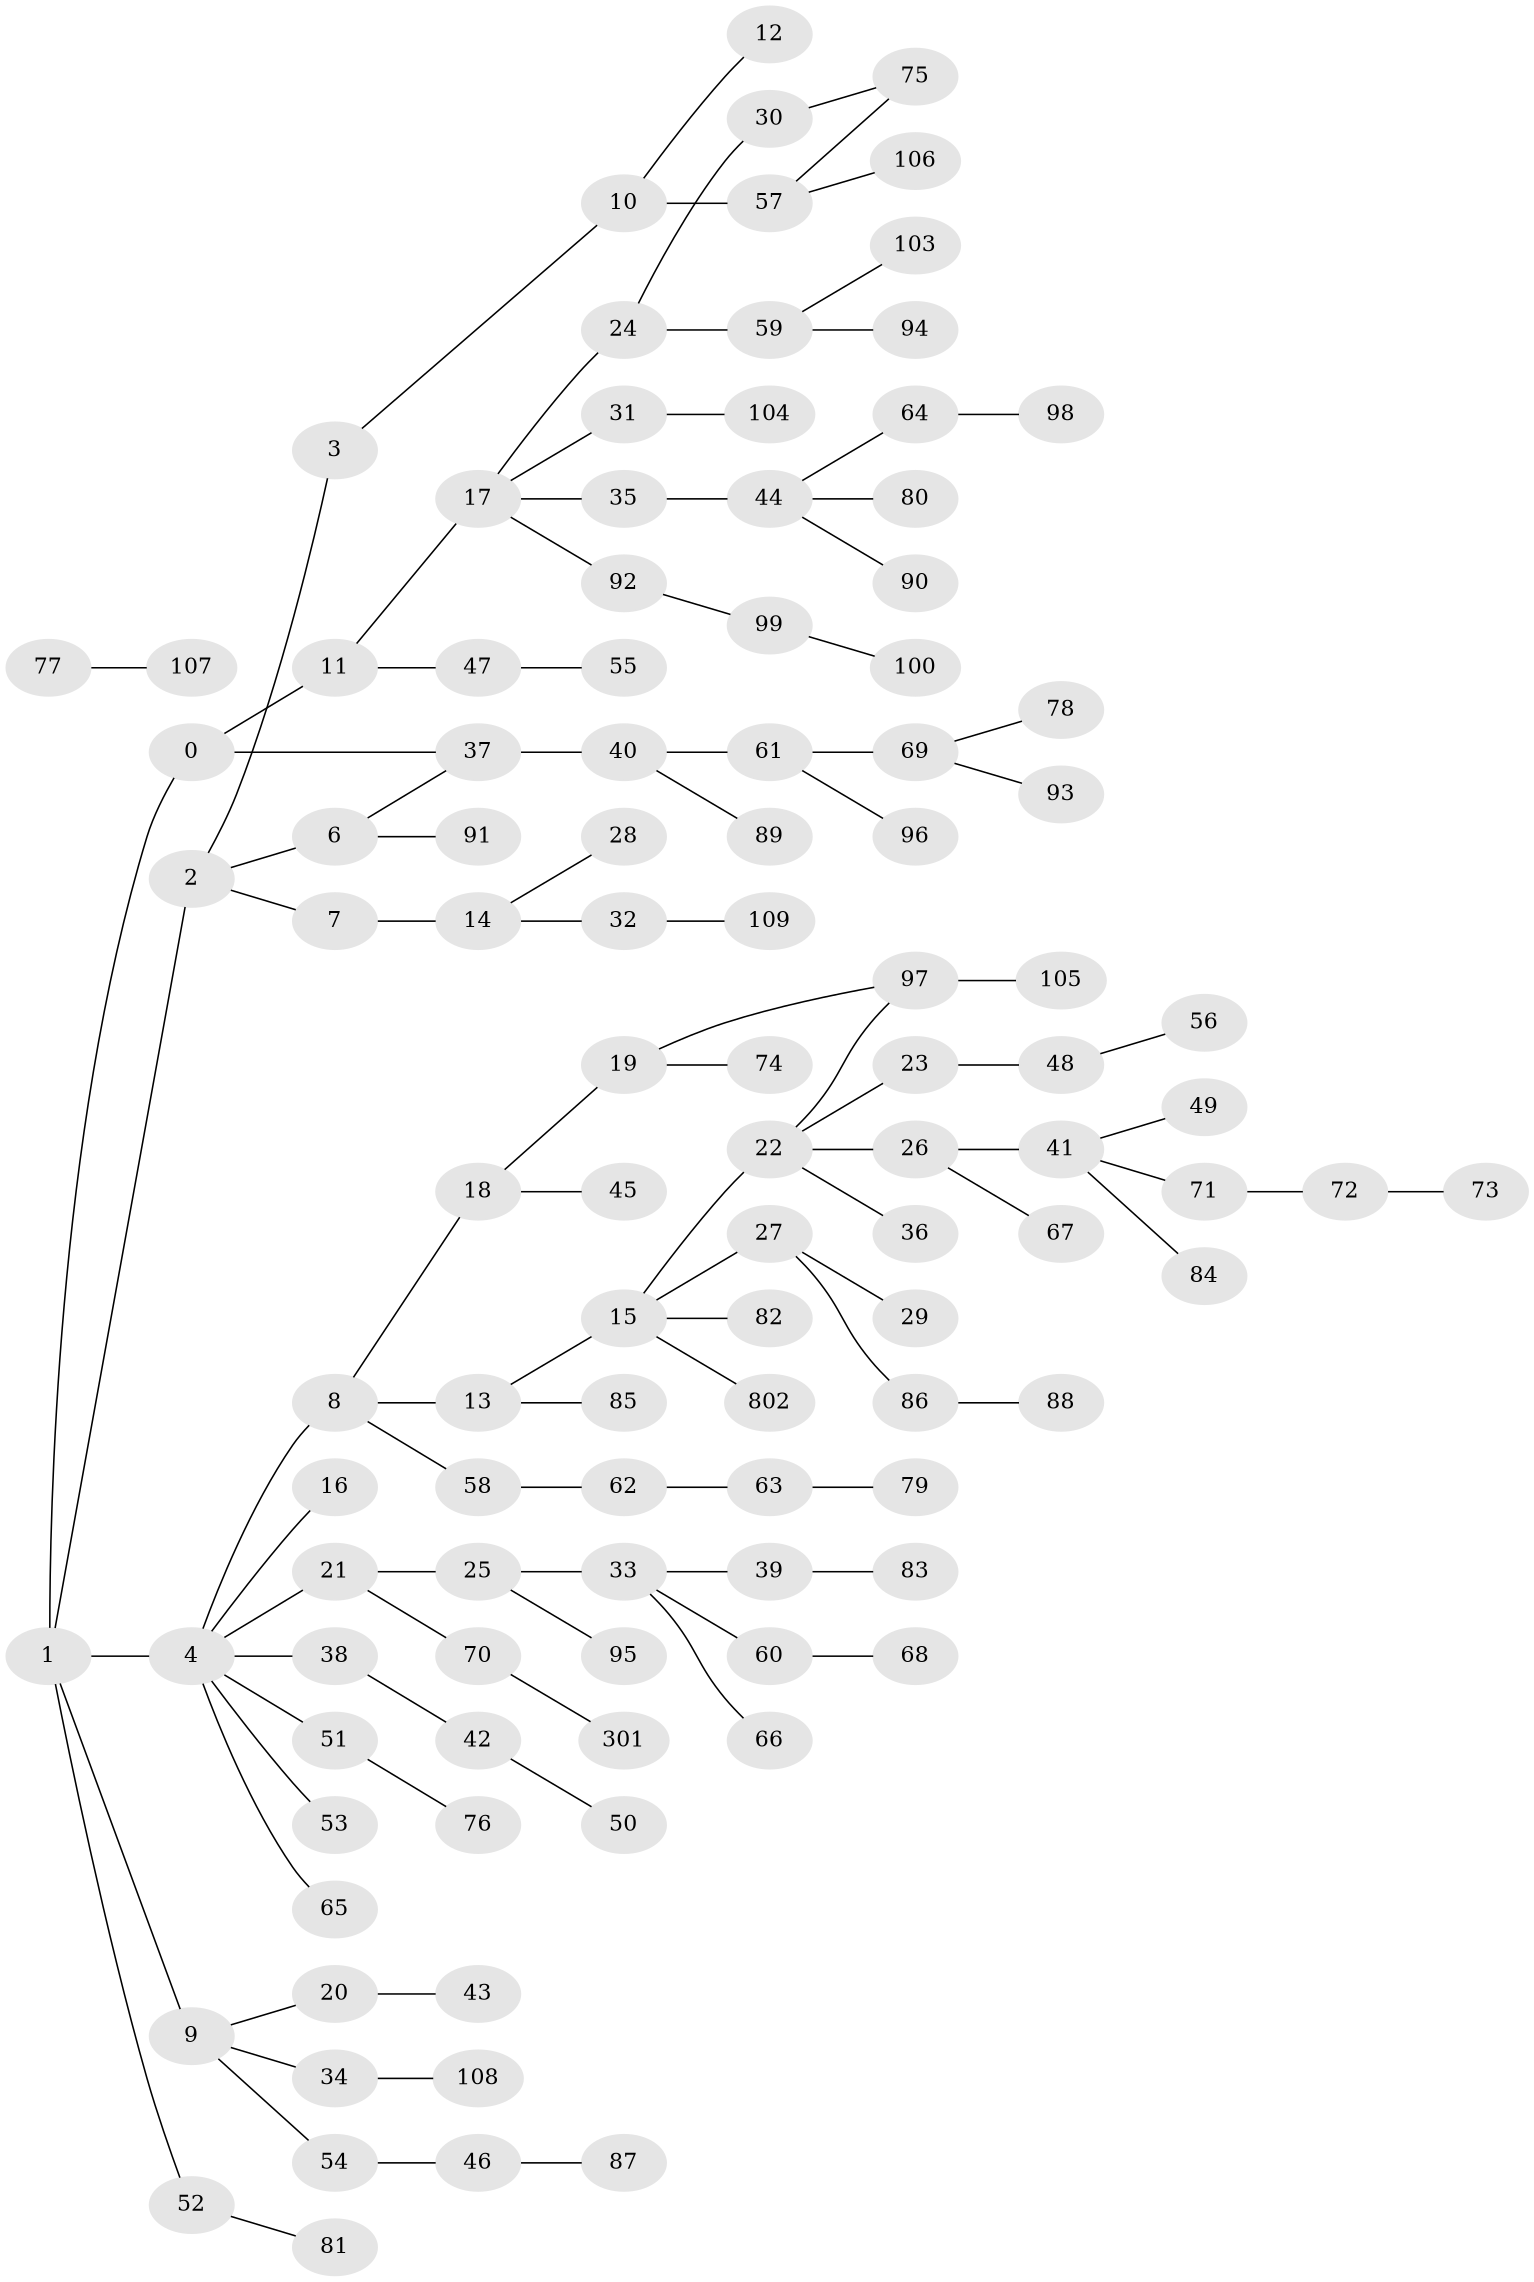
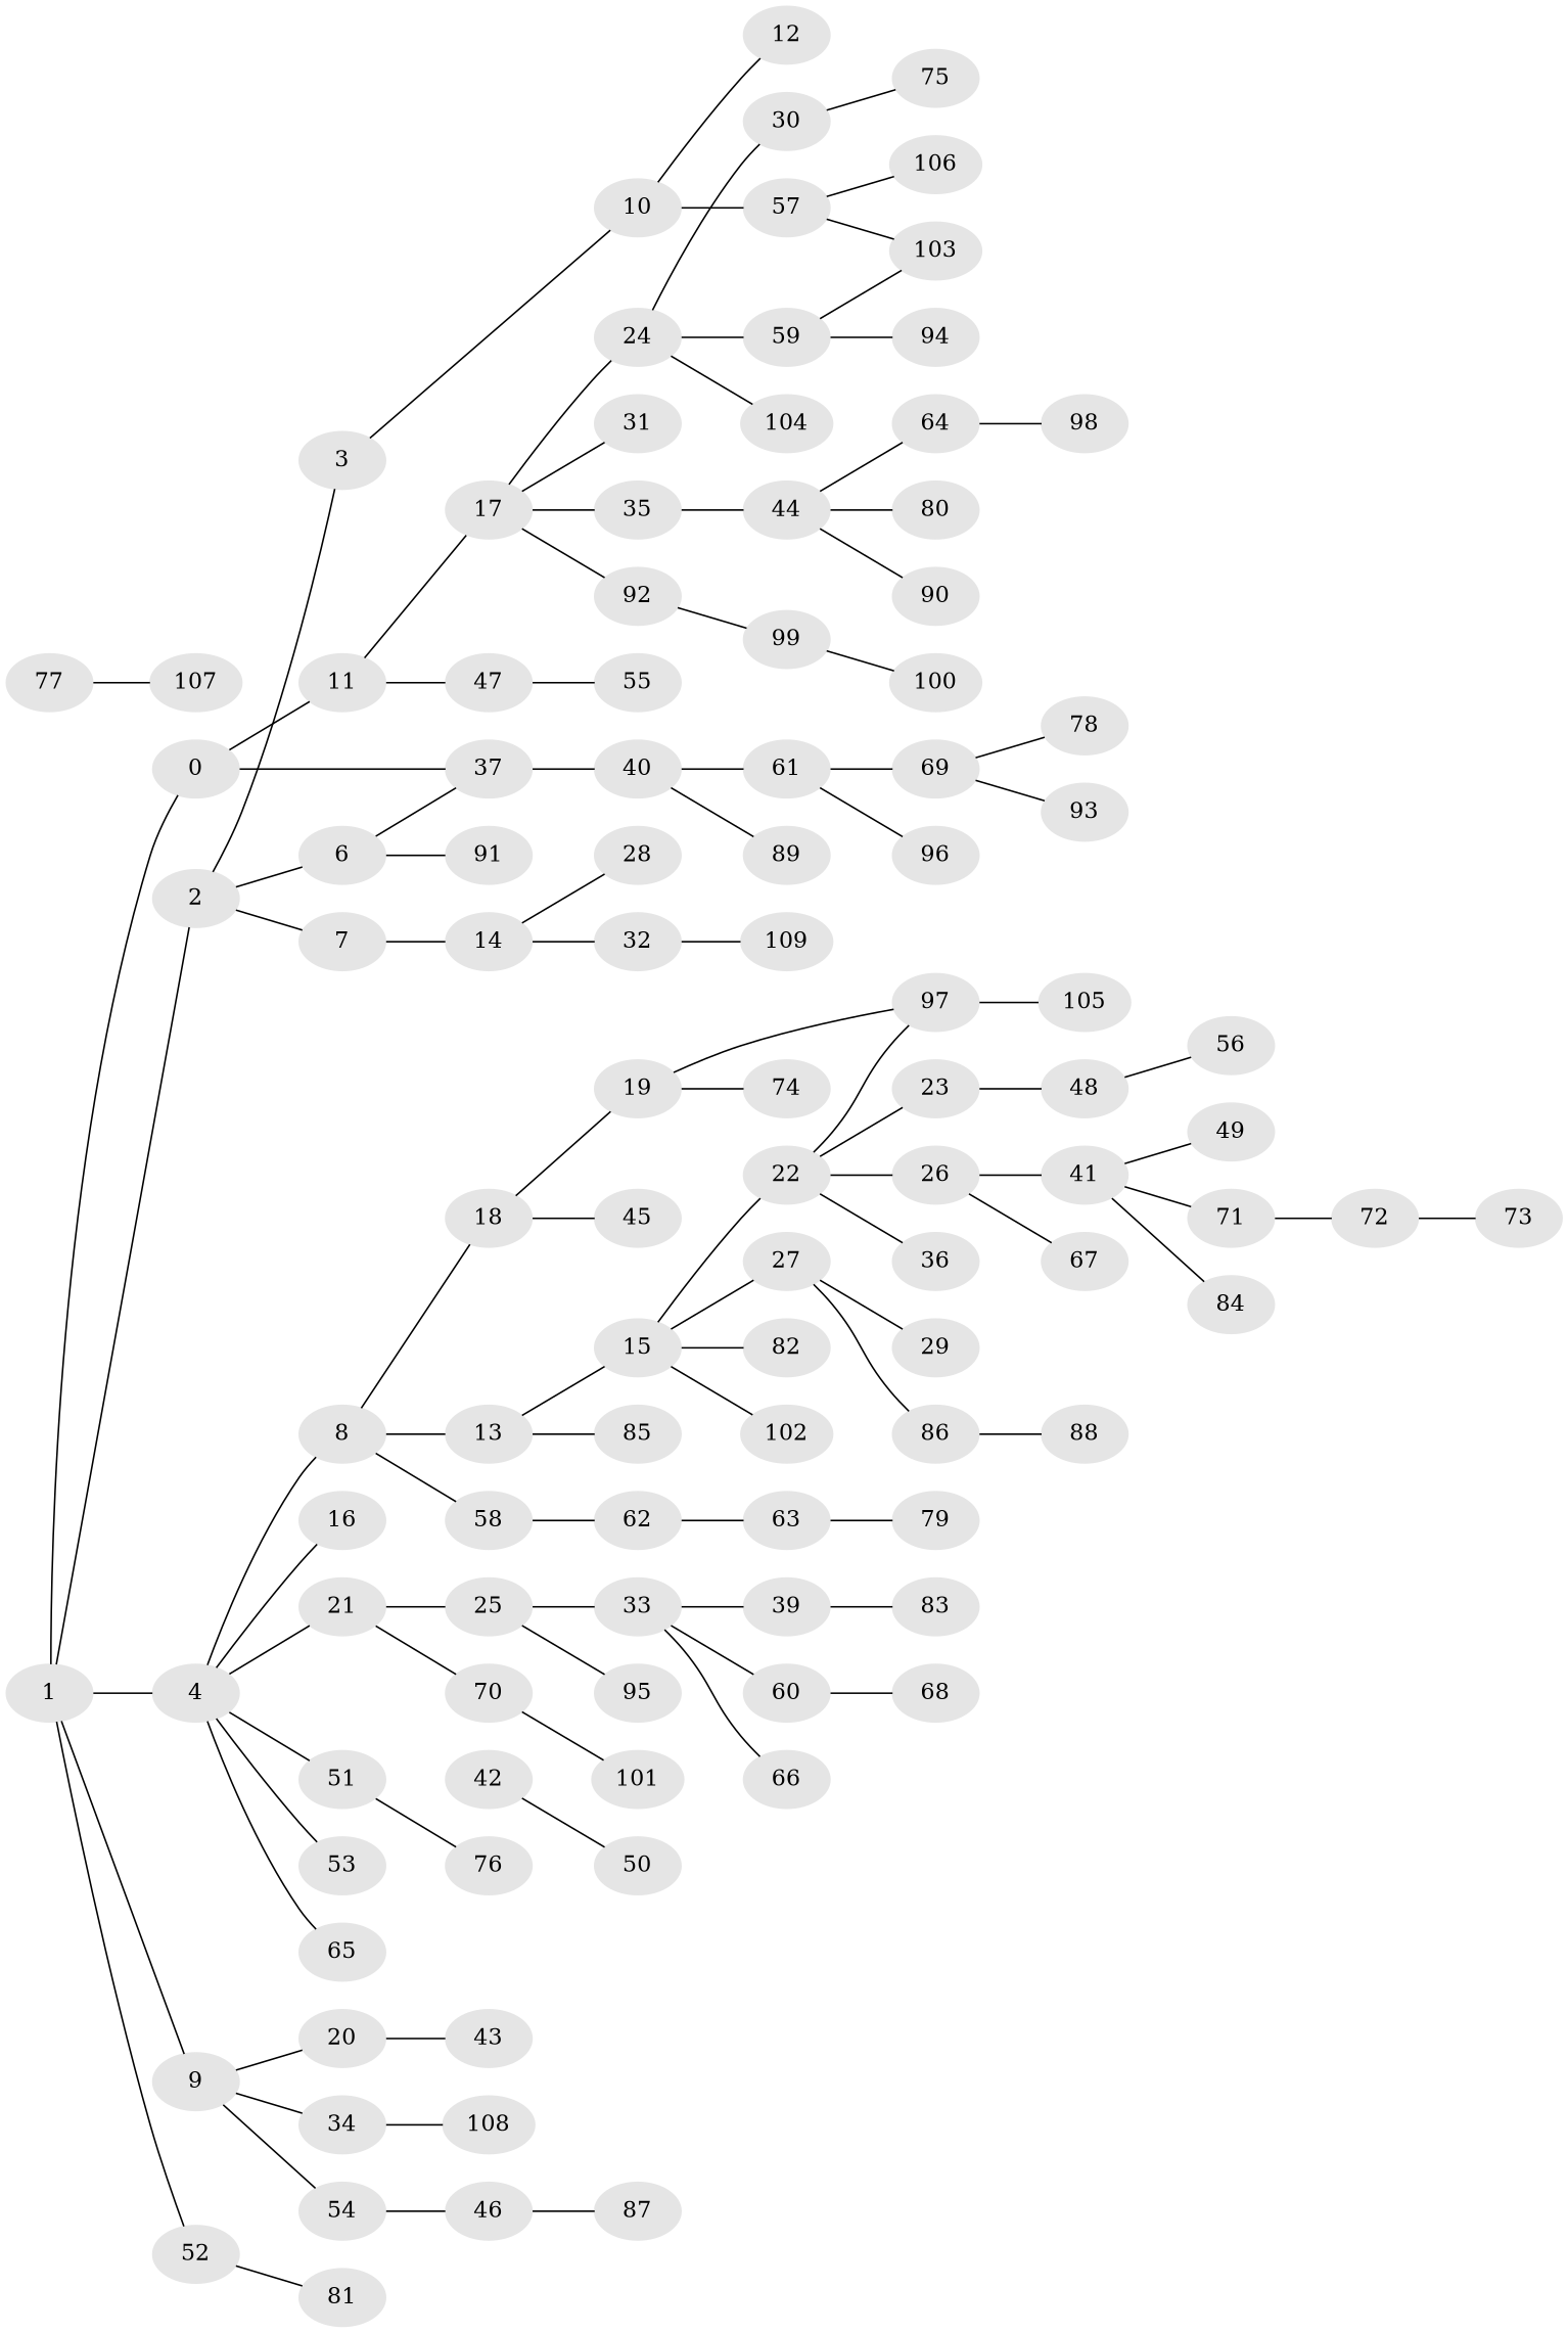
  graph {
    rankdir=LR
    node [color=gray90 style=filled]
    1
    2
    4
    n4 [label=0]
    9
    52
    3
    6
    7
    8
    16
    21
-   38
    51
    53
    65
    11
    37
    20
    34
    54
    81
    10
    91
    14
    12
    57
    13
    18
    58
    25
    70
    42
    76
    17
    47
    40
    28
    32
    15
    85
    19
    45
    62
    43
    108
    46
    75
    106
    24
    31
    35
    92
    55
    22
    27
    82
-   102 [label=802]
+   102
    109
    97
    23
    26
    36
    29
    86
    30
    59
    104
    44
    99
    74
    105
    33
    95
-   101 [label=301]
+   101
    48
    41
    67
    56
    94
    103
    39
    60
    66
    49
    71
    84
    88
    83
    68
    64
    80
    90
    61
    89
    77
    107
    50
    69
    96
    72
    87
    98
    63
    78
    93
    79
    73
    100
    1 -- 2
    1 -- 4
    1 -- n4
    1 -- 9
    1 -- 52
    2 -- 3
    2 -- 6
    2 -- 7
    4 -- 8
    4 -- 16
    4 -- 21
-   4 -- 38
    4 -- 51
    4 -- 53
    4 -- 65
    n4 -- 11
    n4 -- 37
    9 -- 20
    9 -- 34
    9 -- 54
    52 -- 81
    3 -- 10
    6 -- 37
    6 -- 91
    7 -- 14
    8 -- 13
    8 -- 18
    8 -- 58
    21 -- 25
    21 -- 70
-   38 -- 42
    51 -- 76
    11 -- 17
    11 -- 47
    37 -- 40
    20 -- 43
    34 -- 108
    54 -- 46
    10 -- 12
    10 -- 57
    14 -- 28
    14 -- 32
-   57 -- 75
+   57 -- 103
    57 -- 106
    13 -- 15
    13 -- 85
    18 -- 19
    18 -- 45
    58 -- 62
    25 -- 33
    25 -- 95
    70 -- 101
    42 -- 50
    17 -- 24
    17 -- 31
    17 -- 35
    17 -- 92
    47 -- 55
    40 -- 61
    40 -- 89
    32 -- 109
    15 -- 22
    15 -- 27
    15 -- 82
    15 -- 102
    19 -- 97
    19 -- 74
    62 -- 63
    46 -- 87
    24 -- 30
    24 -- 59
-   31 -- 104
+   24 -- 104
    35 -- 44
    92 -- 99
    22 -- 97
    22 -- 23
    22 -- 26
    22 -- 36
    27 -- 29
    27 -- 86
    97 -- 105
    23 -- 48
    26 -- 41
    26 -- 67
    86 -- 88
    30 -- 75
    59 -- 94
    59 -- 103
    44 -- 64
    44 -- 80
    44 -- 90
    99 -- 100
    33 -- 39
    33 -- 60
    33 -- 66
    48 -- 56
    41 -- 49
    41 -- 71
    41 -- 84
    39 -- 83
    60 -- 68
    71 -- 72
    64 -- 98
    61 -- 69
    61 -- 96
    77 -- 107
    69 -- 78
    69 -- 93
    72 -- 73
    63 -- 79
  }
